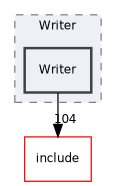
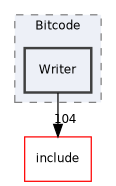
  digraph {
    compound=true
    node [fillcolor="#edf0f7" fontname=Helvetica fontsize=10 shape=box]
    n1 [color=grey25 label=Writer style="filled,bold,"]
    n2 [color=red label=include]
    subgraph cluster_1 {
      bgcolor="#edf0f7"
      fontname=Helvetica
      fontsize=10
-     label=Writer
+     label=Bitcode
      pencolor=grey50
      style="filled,dashed,"
      n1
    }
    n1 -> n2 [fontname=Helvetica fontsize=10 headlabel=104 labeldistance=1.5 labelfontname=Helvetica labelfontsize=10]
  }
